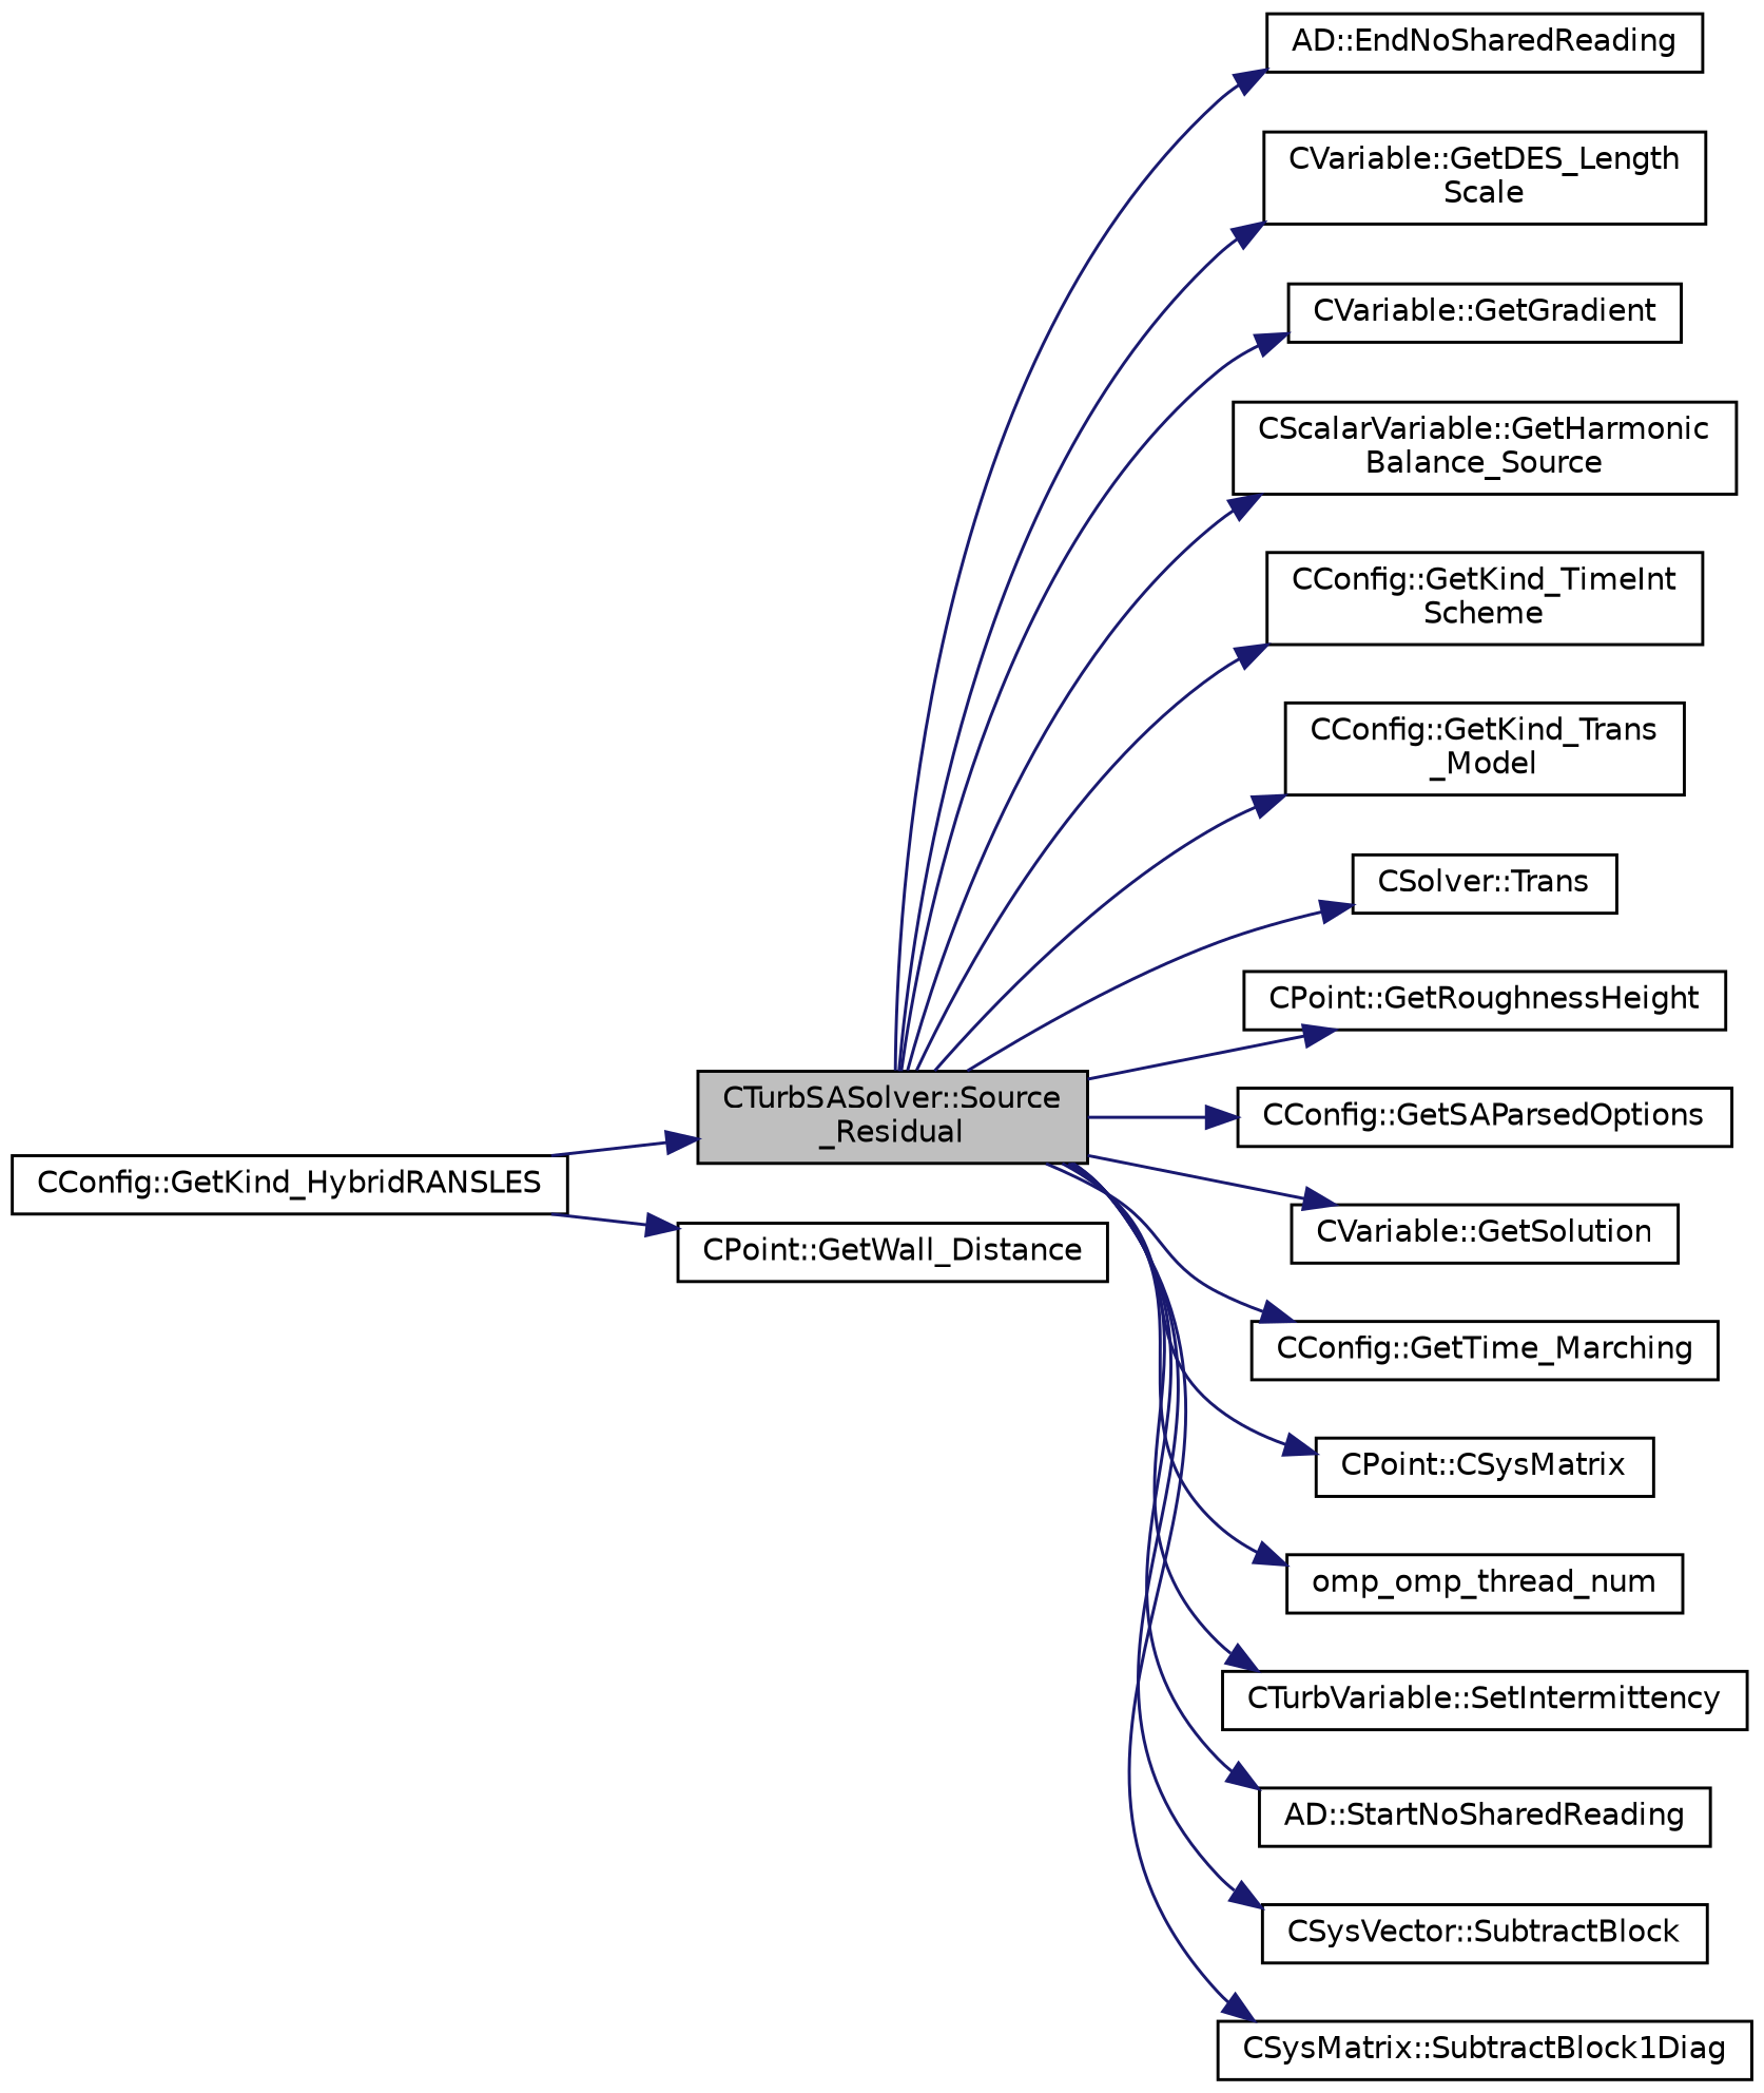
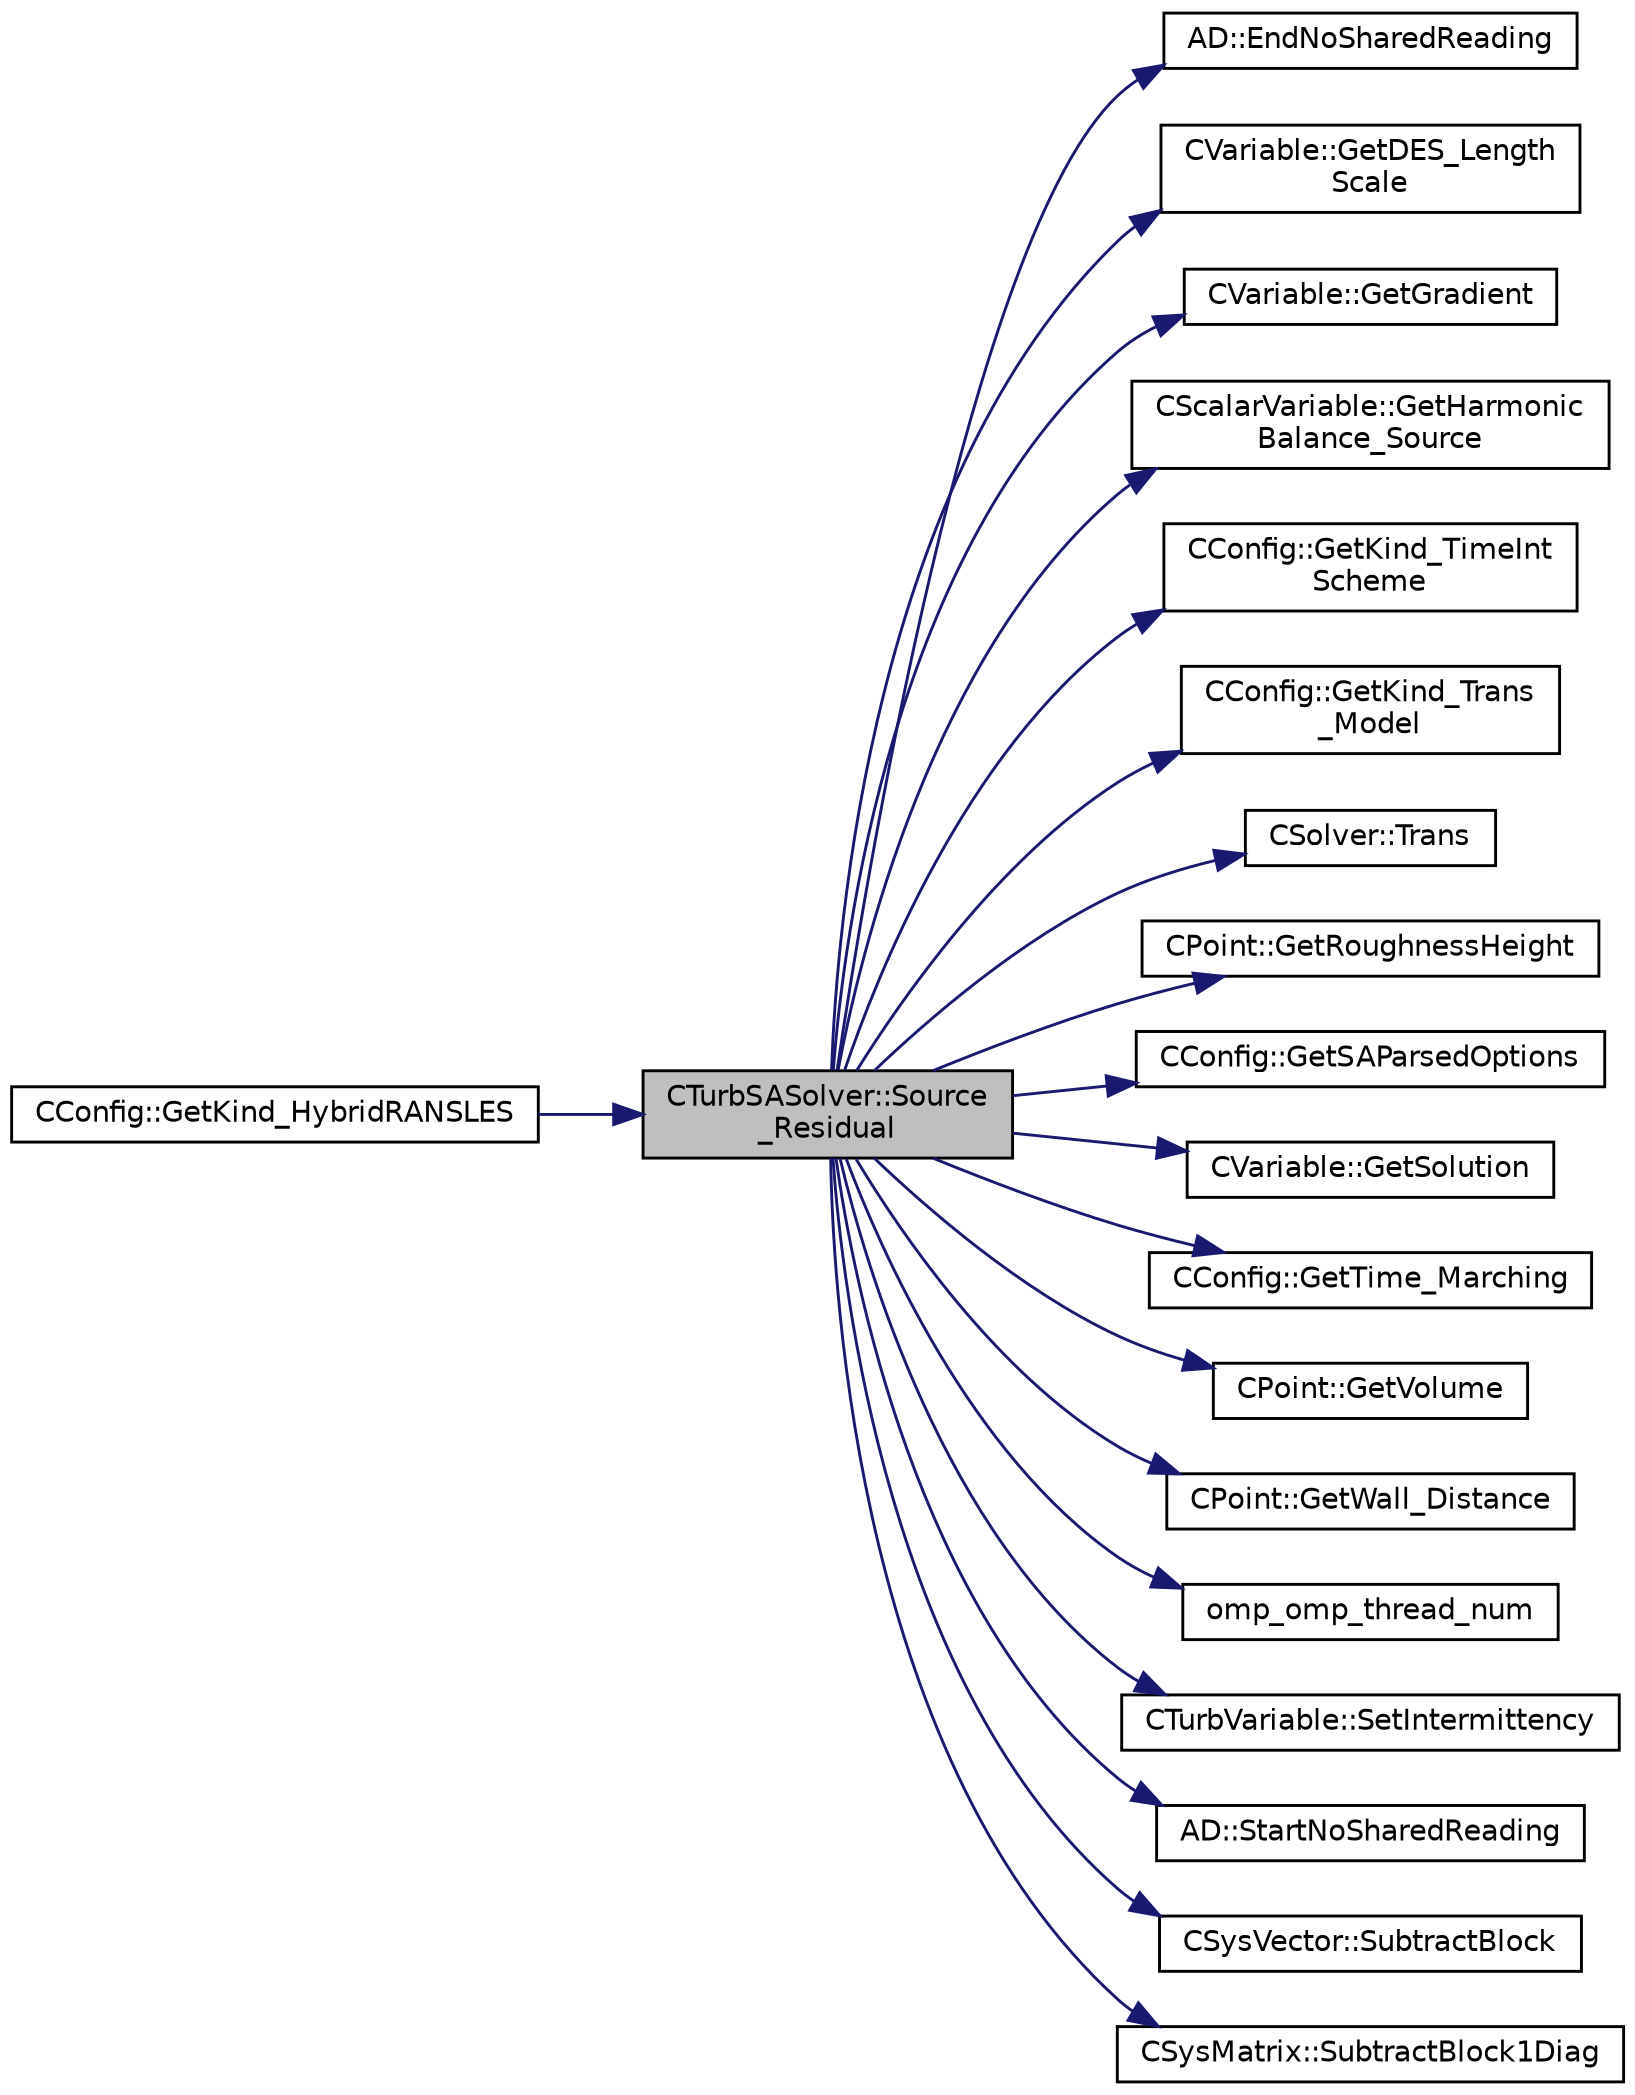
  digraph {
    fontname="DejaVu Sans"
    rankdir=LR
    node [color=black fillcolor=white fontname="DejaVu Sans" fontsize=10 shape=record style=filled]
    edge [color=midnightblue fontname="DejaVu Sans" fontsize=10 labelfontname=Helvetica labelfontsize=10 style=solid]
    n1 [fillcolor=grey75 fontcolor=black height=0.2 label="CTurbSASolver::Source\l_Residual" width=0.4]
    n2 [height=0.2 label="AD::EndNoSharedReading" width=0.4]
    n3 [height=0.2 label="CVariable::GetDES_Length\lScale" width=0.4]
    n4 [height=0.2 label="CVariable::GetGradient" width=0.4]
    n5 [height=0.2 label="CScalarVariable::GetHarmonic\lBalance_Source" width=0.4]
    n6 [height=0.2 label="CConfig::GetKind_TimeInt\lScheme" width=0.4]
    n7 [height=0.2 label="CConfig::GetKind_Trans\l_Model" width=0.4]
    n8 [height=0.2 label="CSolver::Trans" width=0.4]
    n9 [height=0.2 label="CPoint::GetRoughnessHeight" width=0.4]
    n10 [height=0.2 label="CConfig::GetSAParsedOptions" width=0.4]
    n11 [height=0.2 label="CVariable::GetSolution" width=0.4]
    n12 [height=0.2 label="CConfig::GetTime_Marching" width=0.4]
-   n13 [height=0.2 label="CPoint::CSysMatrix" width=0.4]
+   n13 [height=0.2 label="CPoint::GetVolume" width=0.4]
    n14 [height=0.2 label="CPoint::GetWall_Distance" width=0.4]
    n15 [height=0.2 label=omp_omp_thread_num width=0.4]
    n16 [height=0.2 label="CTurbVariable::SetIntermittency" width=0.4]
    n17 [height=0.2 label="AD::StartNoSharedReading" width=0.4]
    n18 [height=0.2 label="CSysVector::SubtractBlock" width=0.4]
    n19 [height=0.2 label="CSysMatrix::SubtractBlock1Diag" width=0.4]
    n20 [height=0.2 label="CConfig::GetKind_HybridRANSLES" width=0.4]
    n1 -> n2
    n1 -> n3
    n1 -> n4
    n1 -> n5
    n1 -> n6
    n1 -> n7
    n1 -> n8
    n1 -> n9
    n1 -> n10
    n1 -> n11
    n1 -> n12
    n1 -> n13
-   n20 -> n14
+   n1 -> n14
    n1 -> n15
    n1 -> n16
    n1 -> n17
    n1 -> n18
    n1 -> n19
    n20 -> n1
  }
